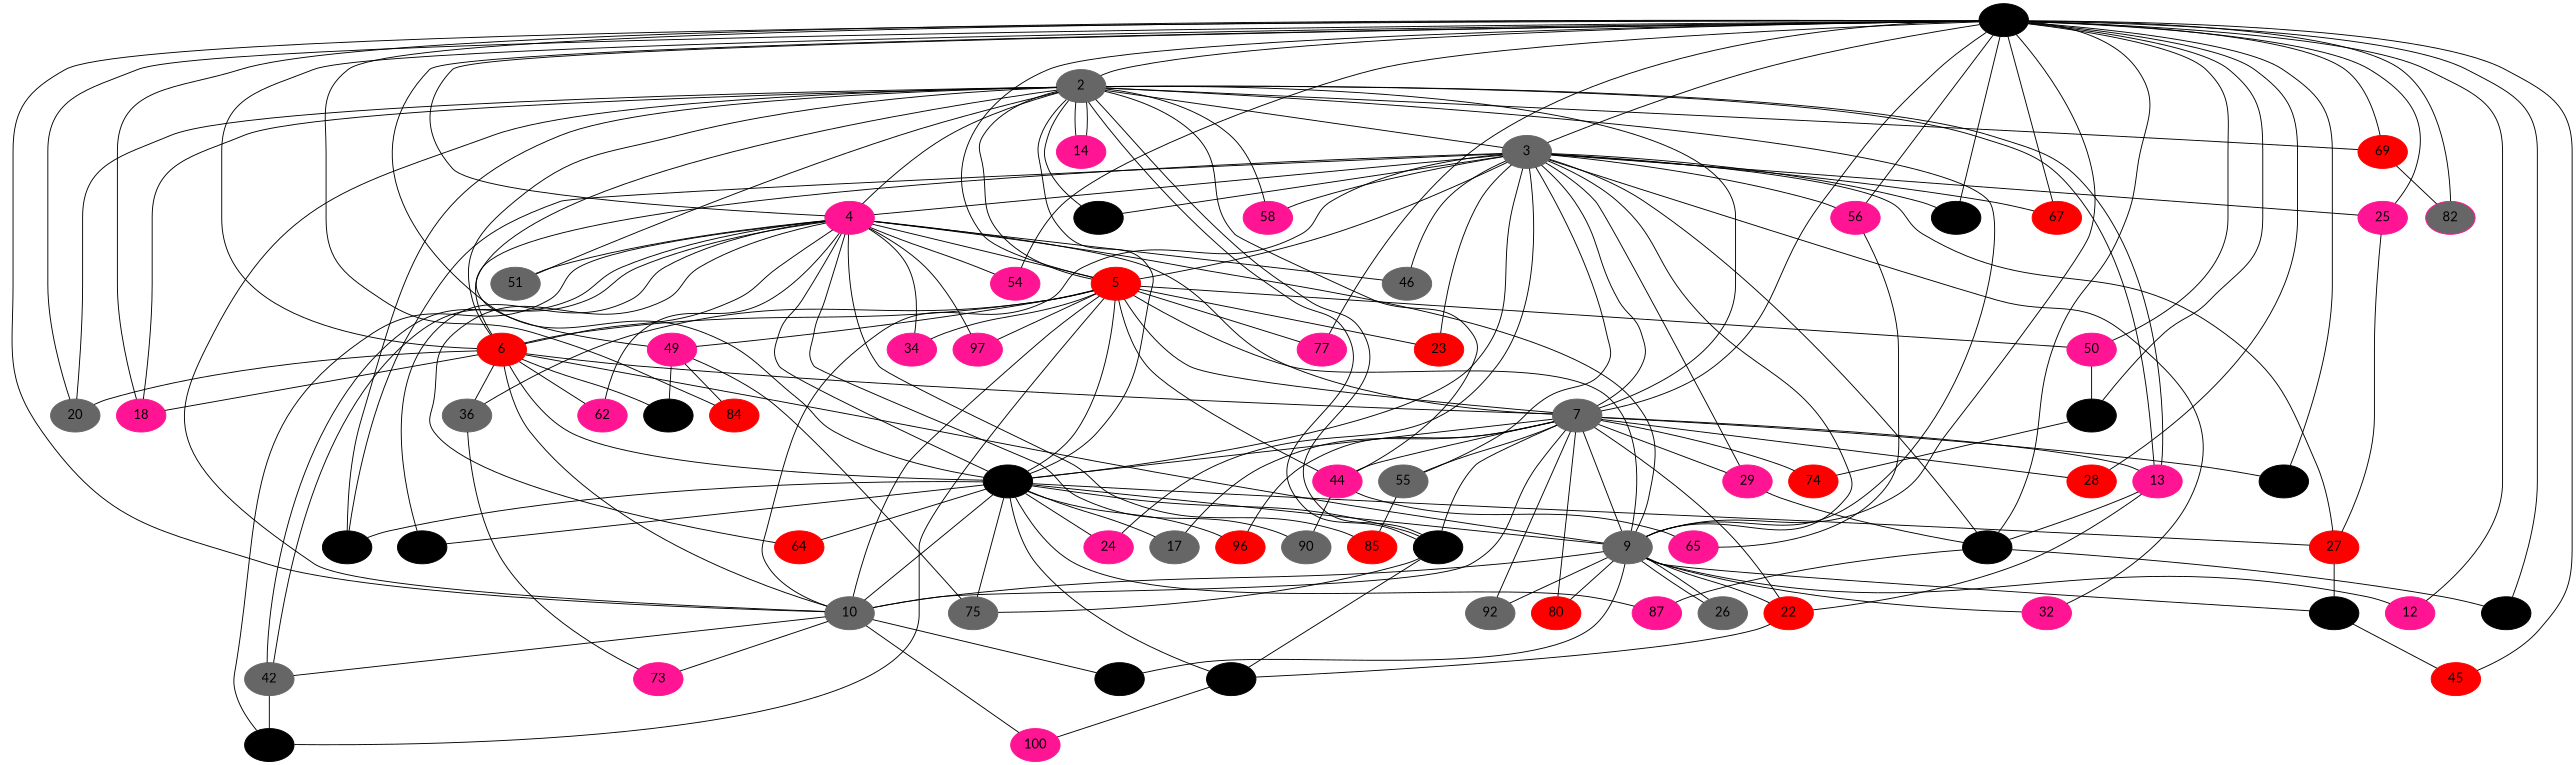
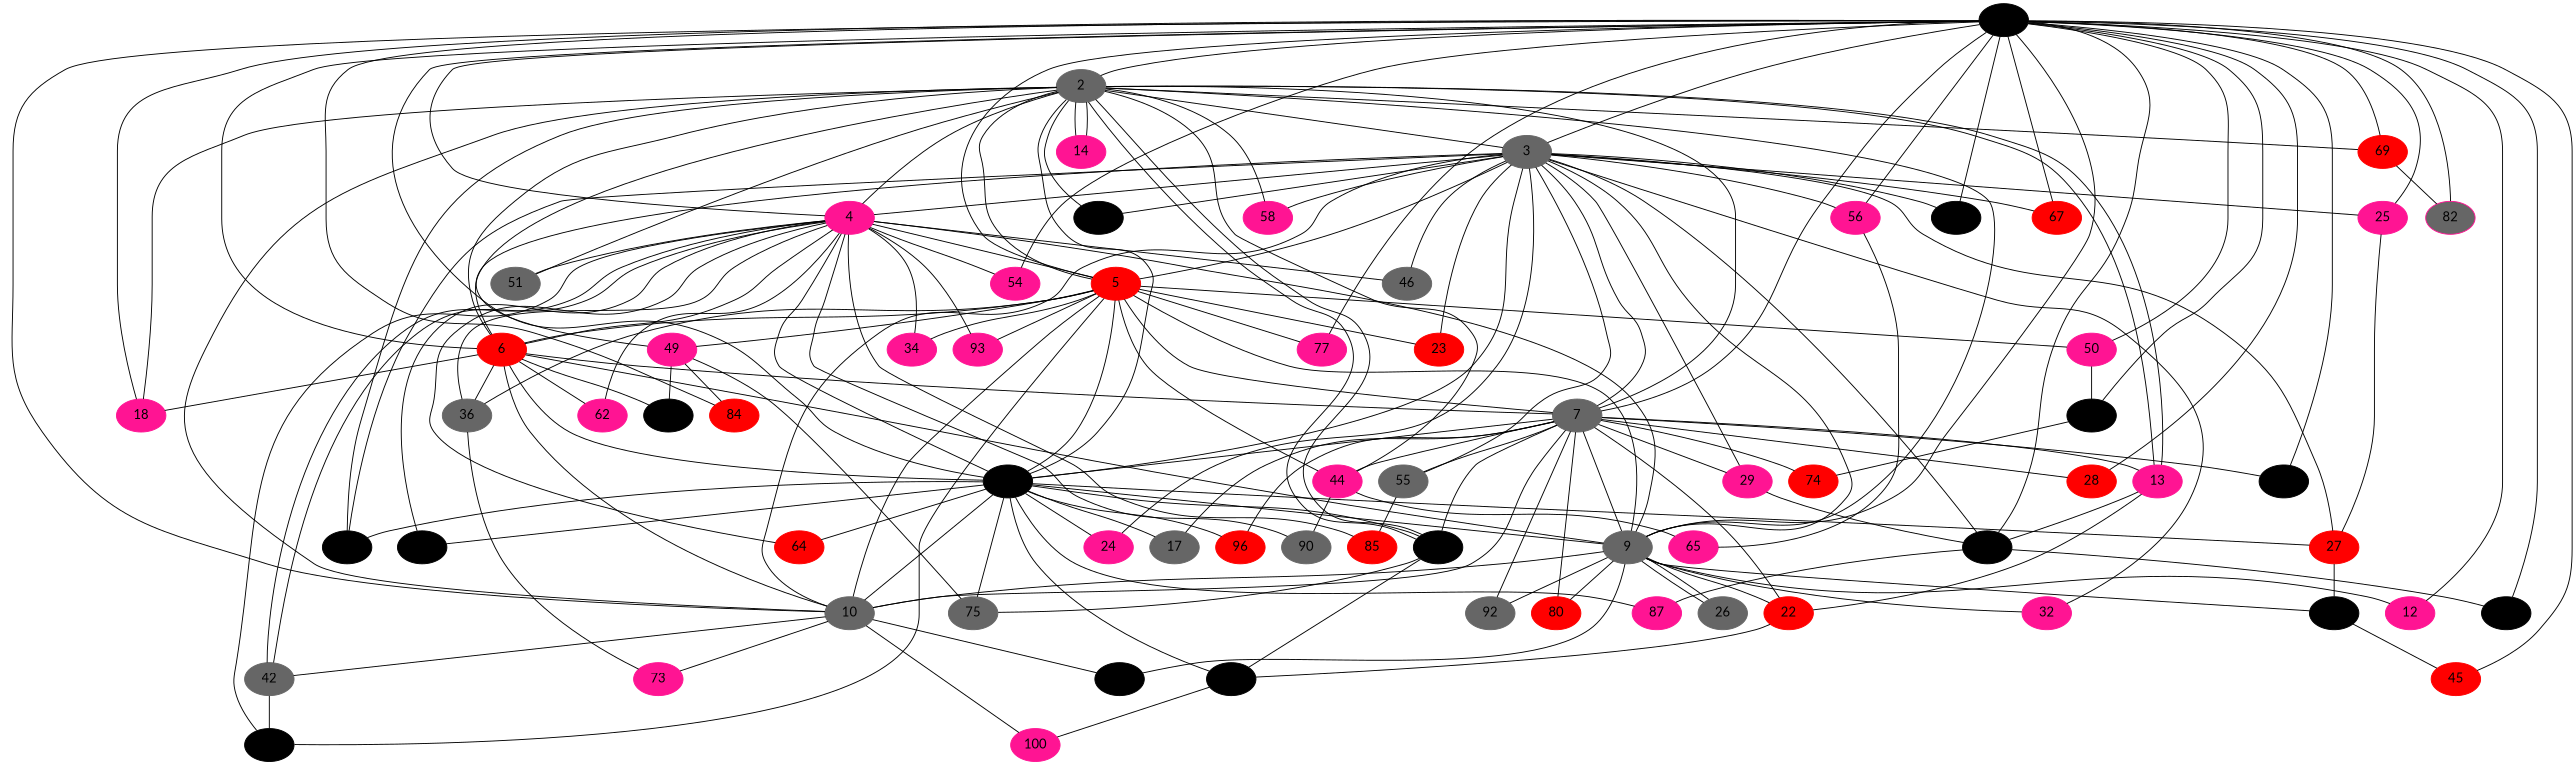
  graph {
    fontname=Lato
    node [color=deeppink fontname=Lato style=filled]
    edge [fontname=Lato]
    1 [color=black super="+33"]
    2 [color=gray40 super="+19"]
    3 [color=gray40 super="+40"]
    4 [super="+38"]
    5 [color=red super="+11"]
    6 [color=red super="+37"]
    7 [color=gray40 super="+88"]
    8 [color=black super="+39"]
    9 [color=gray40 super="+48"]
    10 [color=gray40 super="+43"]
    12
    18 [super="+21"]
-   20 [color=gray40 super="+91"]
    25
    28 [color=red super="+89"]
    45 [color=red]
    50 [super="+63"]
    53 [color=black super="+94"]
    54
    56 [super="+76"]
    57 [color=black]
    59 [color=black]
    67 [color=red]
    68 [color=black]
    69 [color=red]
    72 [color=black]
    77
    82 [fillcolor=gray40]
    84 [color=red]
    13 [super="+52"]
    14
    15 [color=black]
    35 [color=black super="+81"]
    41 [color=black super="+98"]
    44 [super="+79"]
    49 [super="+99"]
    51 [color=gray40]
    58 [super="+70"]
    23 [color=red]
    24 [super="+30"]
    27 [color=red super="+78"]
    29 [super="+95"]
    32
    46 [color=gray40]
    55 [color=gray40]
    16 [color=black]
    34
    42 [color=gray40 super="+47"]
    61 [color=black super="+86"]
    62
    64 [color=red]
    85 [color=red]
    90 [color=gray40]
-   93 [label=97]
+   93
    36 [color=gray40]
    71 [color=black]
    17 [color=gray40]
    22 [color=red super="+83"]
    74 [color=red]
    80 [color=red]
    92 [color=gray40]
    96 [color=red]
    60 [color=black super="+97"]
    75 [color=gray40]
    87
    26 [color=gray40]
    31 [color=black]
    66 [color=black]
    73
    100
    65
    1 -- 2
    1 -- 3
    1 -- 4
    1 -- 5
    1 -- 6
    1 -- 7
    1 -- 8
    1 -- 9
    1 -- 10
    1 -- 12
    1 -- 18
-   1 -- 20
    1 -- 25
    1 -- 28
    1 -- 45
    1 -- 50 [weight=2]
    1 -- 53
    1 -- 54
    1 -- 56
    1 -- 57
    1 -- 59
    1 -- 67
    1 -- 68
    1 -- 69
    1 -- 72
    1 -- 77
    1 -- 82
    1 -- 84
    2 -- 3
    2 -- 4
    2 -- 5
    2 -- 6 [weight=2]
    2 -- 7 [weight=3]
    2 -- 8
    2 -- 9
    2 -- 10
    2 -- 18
-   2 -- 20 [weight=2]
    2 -- 69
    2 -- 13
    2 -- 13
    2 -- 14
    2 -- 14
    2 -- 15
    2 -- 35
    2 -- 35
    2 -- 41
    2 -- 44
    2 -- 49
    2 -- 51
    2 -- 58
    3 -- 4
    3 -- 5
    3 -- 6
    3 -- 7
    3 -- 8
    3 -- 9
    3 -- 10
    3 -- 25
    3 -- 53
    3 -- 56
    3 -- 59
    3 -- 67
    3 -- 15
    3 -- 41
    3 -- 58 [weight=2]
    3 -- 23
    3 -- 24
    3 -- 27
    3 -- 29
    3 -- 32
    3 -- 46
    3 -- 55
    4 -- 5
    4 -- 6
-   4 -- 7
+   4 -- 36
    4 -- 8
    4 -- 9 [weight=2]
    4 -- 54
    4 -- 51
    4 -- 46
    4 -- 16
    4 -- 34
    4 -- 42
    4 -- 42
    4 -- 61
    4 -- 62
    4 -- 64
    4 -- 85
    4 -- 90
    4 -- 93
    5 -- 6
    5 -- 7
    5 -- 8 [weight=2]
    5 -- 9
    5 -- 10
    5 -- 50
    5 -- 77
    5 -- 44
    5 -- 49
    5 -- 23
    5 -- 34
    5 -- 61
    5 -- 93
    5 -- 36
    6 -- 7
    6 -- 8
    6 -- 9
    6 -- 10
    6 -- 18
-   6 -- 20
    6 -- 62
    6 -- 36
    6 -- 71
    7 -- 8
    7 -- 9
    7 -- 10 [weight=2]
    7 -- 28 [weight=2]
    7 -- 68
    7 -- 13
    7 -- 35
    7 -- 44
    7 -- 29
    7 -- 55
    7 -- 17
    7 -- 22
    7 -- 74
    7 -- 80
    7 -- 92
    7 -- 96
    8 -- 9 [weight=2]
    8 -- 10
    8 -- 35
    8 -- 41
    8 -- 24
    8 -- 27
    8 -- 16
    8 -- 64
    8 -- 17
    8 -- 96
    8 -- 60
    8 -- 75
    8 -- 87
    9 -- 10
    9 -- 12
    9 -- 32
    9 -- 22
    9 -- 80
    9 -- 92
    9 -- 26
    9 -- 26
    9 -- 31
    9 -- 66
    10 -- 42
    10 -- 66
    10 -- 73
    10 -- 100
    25 -- 27
    50 -- 57
    53 -- 72
    53 -- 87
    56 -- 65
    57 -- 74
    69 -- 82
    13 -- 53
    13 -- 22
    35 -- 60
    35 -- 75
    44 -- 90
    44 -- 65
    49 -- 84
    49 -- 71
    49 -- 75
    27 -- 31
    29 -- 53
    55 -- 85
    42 -- 61
    36 -- 73
    22 -- 60
    60 -- 100
    31 -- 45
  }
